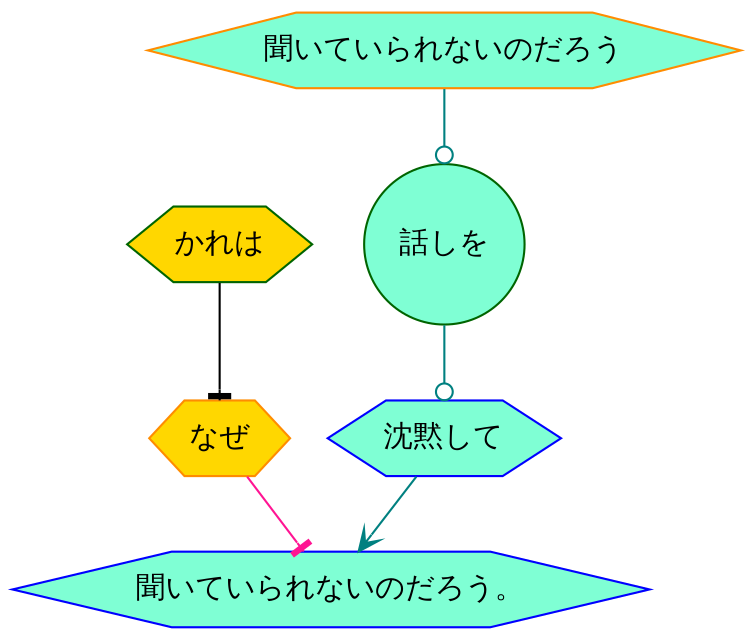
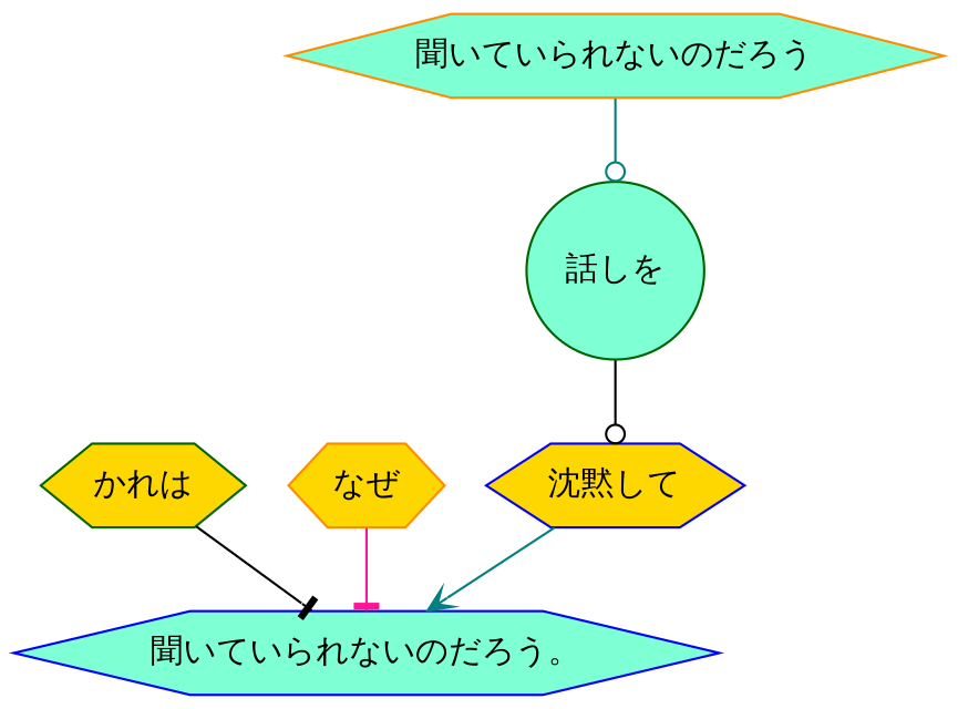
  digraph {
    fontname="Liberation Sans"
    node [color=darkgreen fillcolor=gold fontname="Liberation Sans" shape=hexagon style=filled]
    edge [arrowhead=tee color=black fontname="Liberation Sans"]
    n1 [label="かれは"]
    n2 [color=blue fillcolor=aquamarine label="聞いていられないのだろう。"]
    n3 [color=darkorange label="なぜ"]
    n4 [color=darkorange fillcolor=aquamarine label="聞いていられないのだろう"]
    n5 [fillcolor=aquamarine label="話しを" shape=circle]
-   n6 [color=blue fillcolor=aquamarine label="沈黙して"]
-   n1 -> n3
+   n6 [color=blue label="沈黙して"]
+   n1 -> n2
    n3 -> n2 [color=deeppink]
    n4 -> n5 [arrowhead=odot color=teal]
-   n5 -> n6 [arrowhead=odot color=teal]
+   n5 -> n6 [arrowhead=odot]
    n6 -> n2 [arrowhead=vee color=teal]
  }
